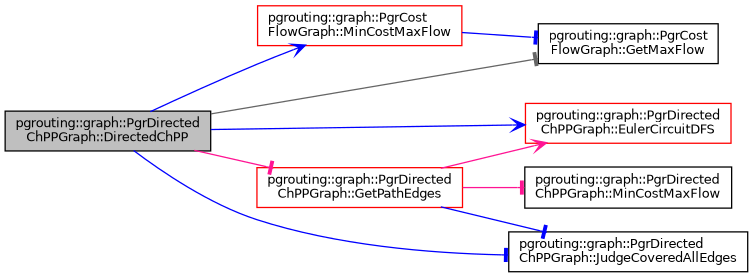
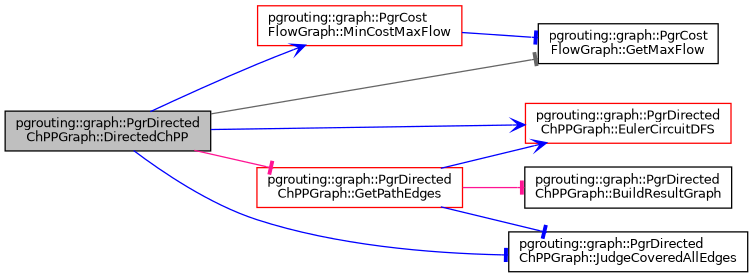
  digraph {
    rankdir=LR
    node [color=black fillcolor=white fontname=Helvetica fontsize=10 shape=record style=filled]
    edge [arrowhead=tee color=blue fontname=Helvetica fontsize=10 labelfontname=Helvetica labelfontsize=10 style=solid]
    n1 [fillcolor=grey75 fontcolor=black height=0.2 label="pgrouting::graph::PgrDirected\lChPPGraph::DirectedChPP" width=0.4]
    n2 [color=red height=0.2 label="pgrouting::graph::PgrDirected\lChPPGraph::EulerCircuitDFS" width=0.4]
    n3 [height=0.2 label="pgrouting::graph::PgrCost\lFlowGraph::GetMaxFlow" width=0.4]
    n4 [color=red height=0.2 label="pgrouting::graph::PgrDirected\lChPPGraph::GetPathEdges" width=0.4]
    n5 [height=0.2 label="pgrouting::graph::PgrDirected\lChPPGraph::JudgeCoveredAllEdges" width=0.4]
    n6 [color=red height=0.2 label="pgrouting::graph::PgrCost\lFlowGraph::MinCostMaxFlow" width=0.4]
-   n7 [height=0.2 label="pgrouting::graph::PgrDirected\lChPPGraph::MinCostMaxFlow" width=0.4]
+   n7 [height=0.2 label="pgrouting::graph::PgrDirected\lChPPGraph::BuildResultGraph" width=0.4]
    n1 -> n2 [arrowhead=vee]
    n1 -> n3 [color=gray40]
    n1 -> n4 [color=deeppink]
    n1 -> n5
    n1 -> n6 [arrowhead=vee]
-   n4 -> n2 [arrowhead=vee color=deeppink]
+   n4 -> n2 [arrowhead=vee]
    n4 -> n5
    n4 -> n7 [color=deeppink]
    n6 -> n3
  }
